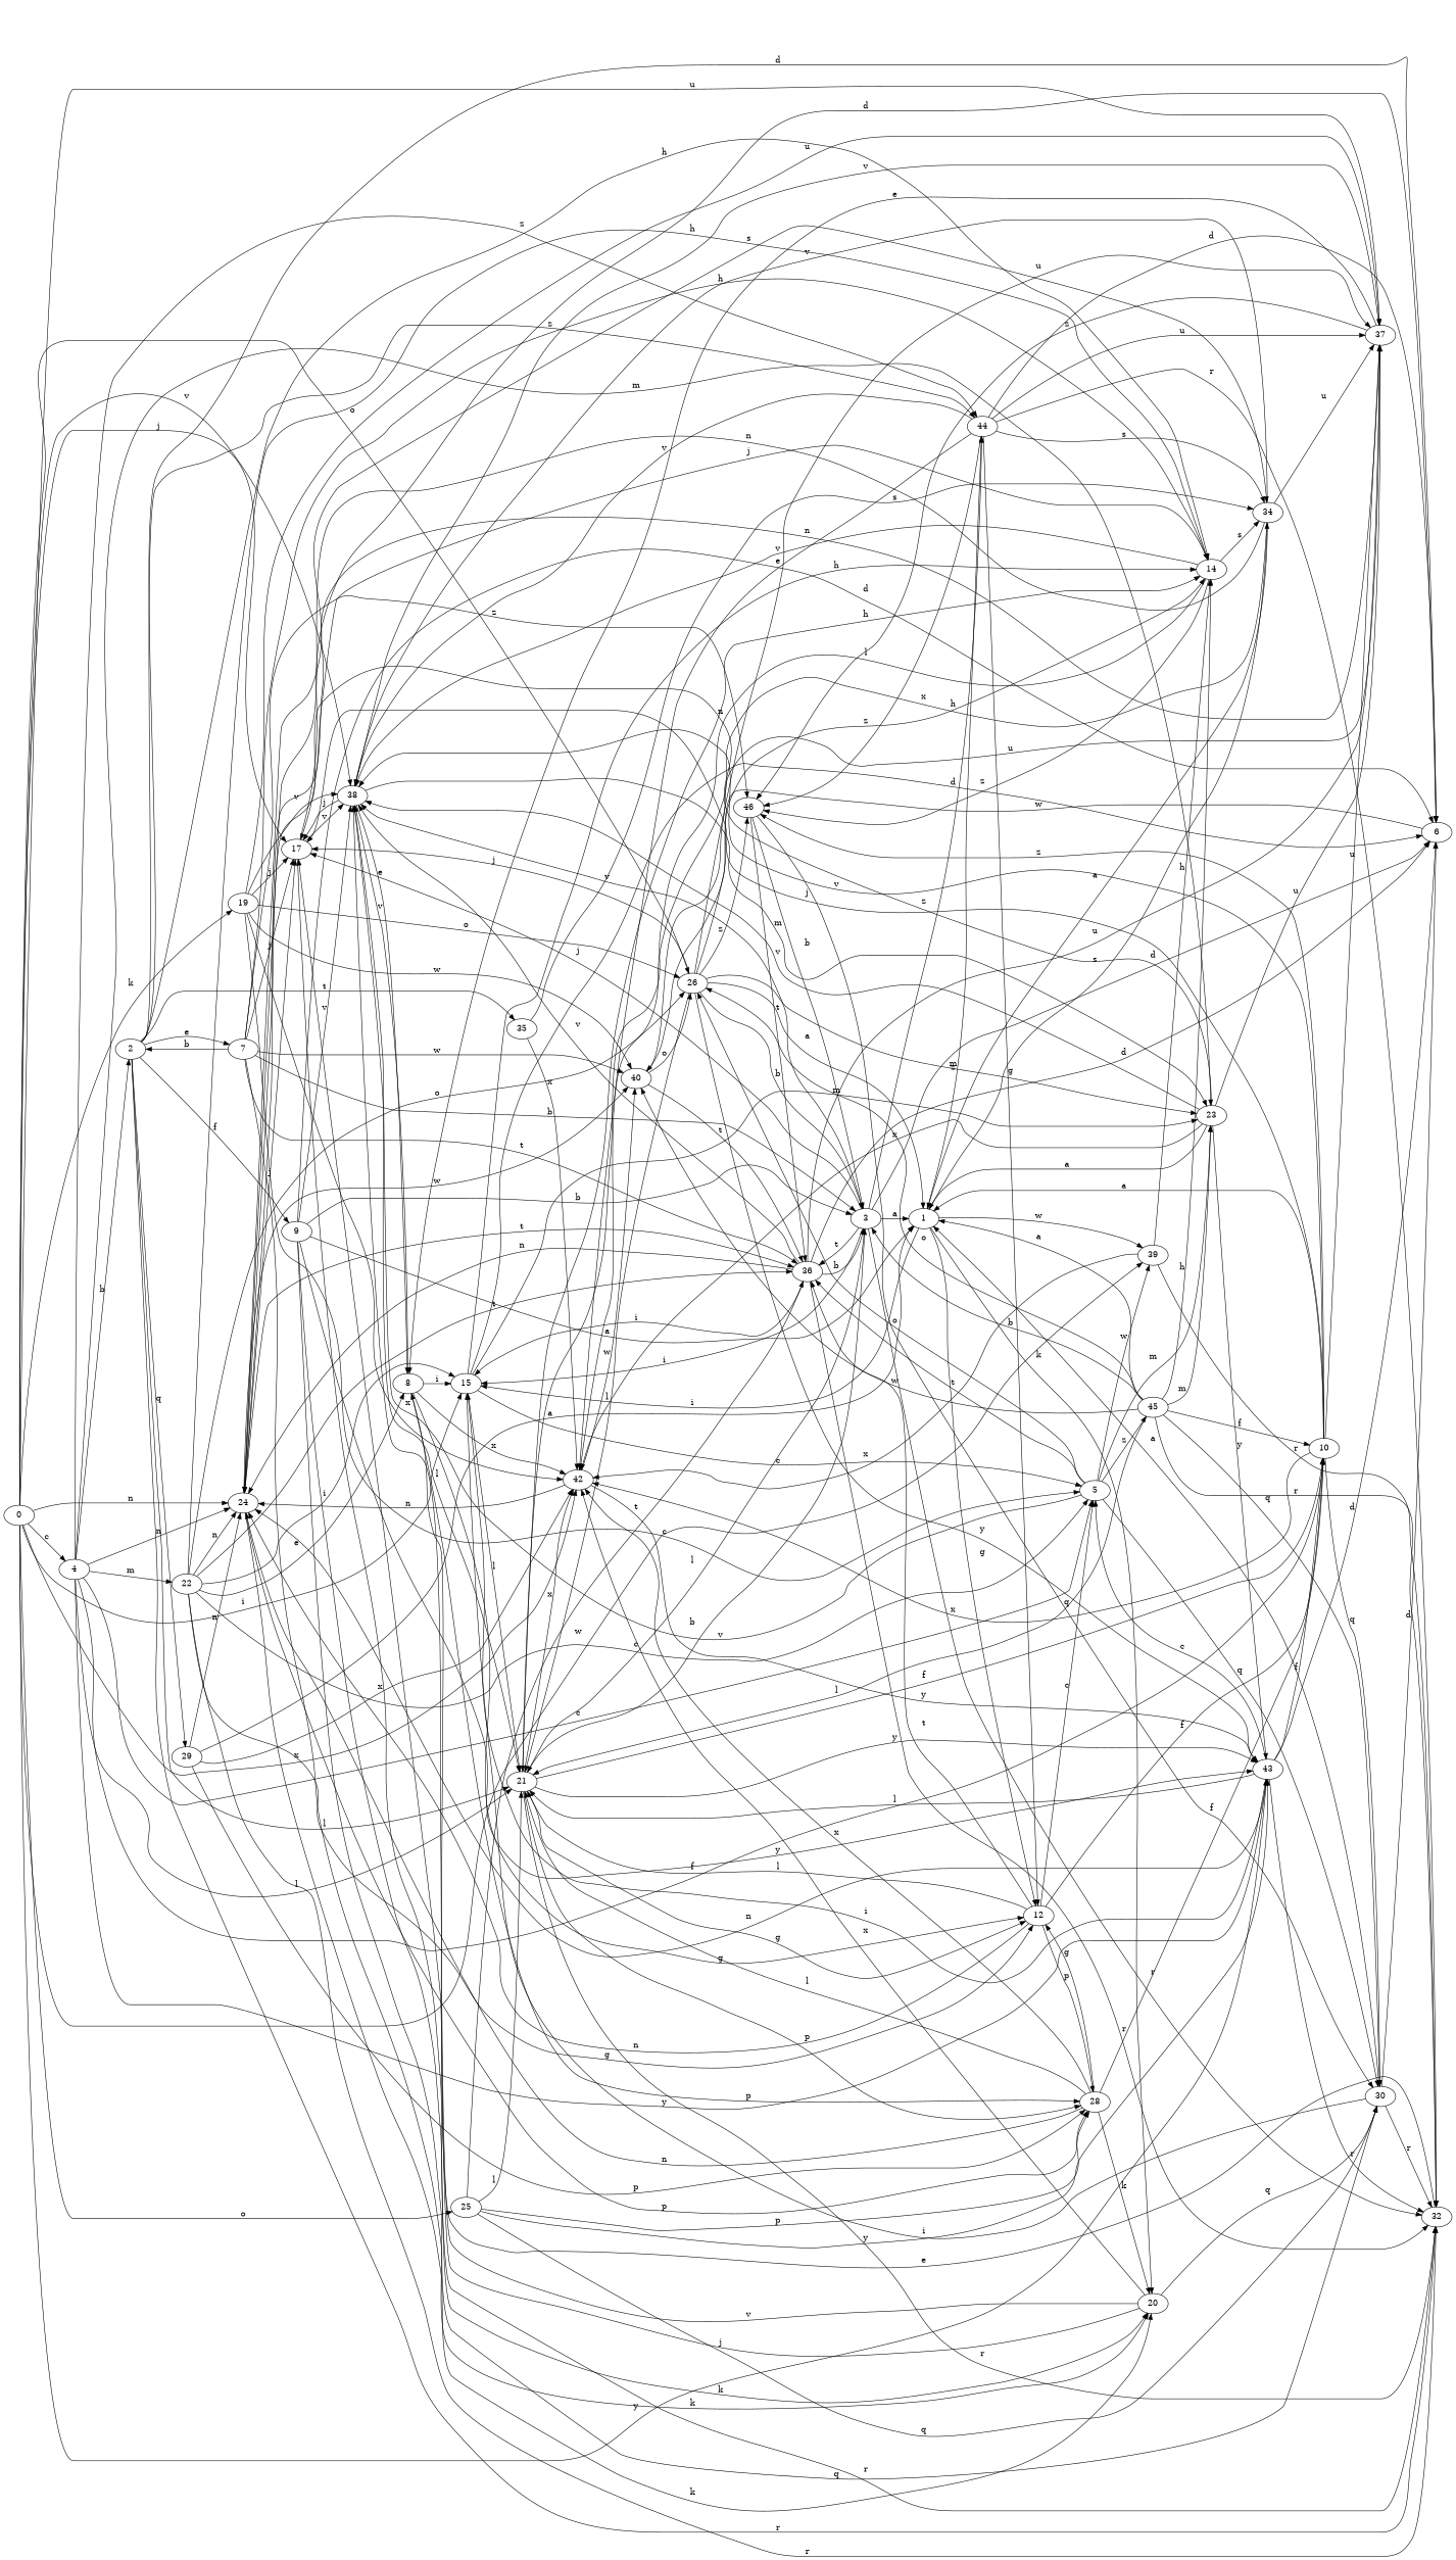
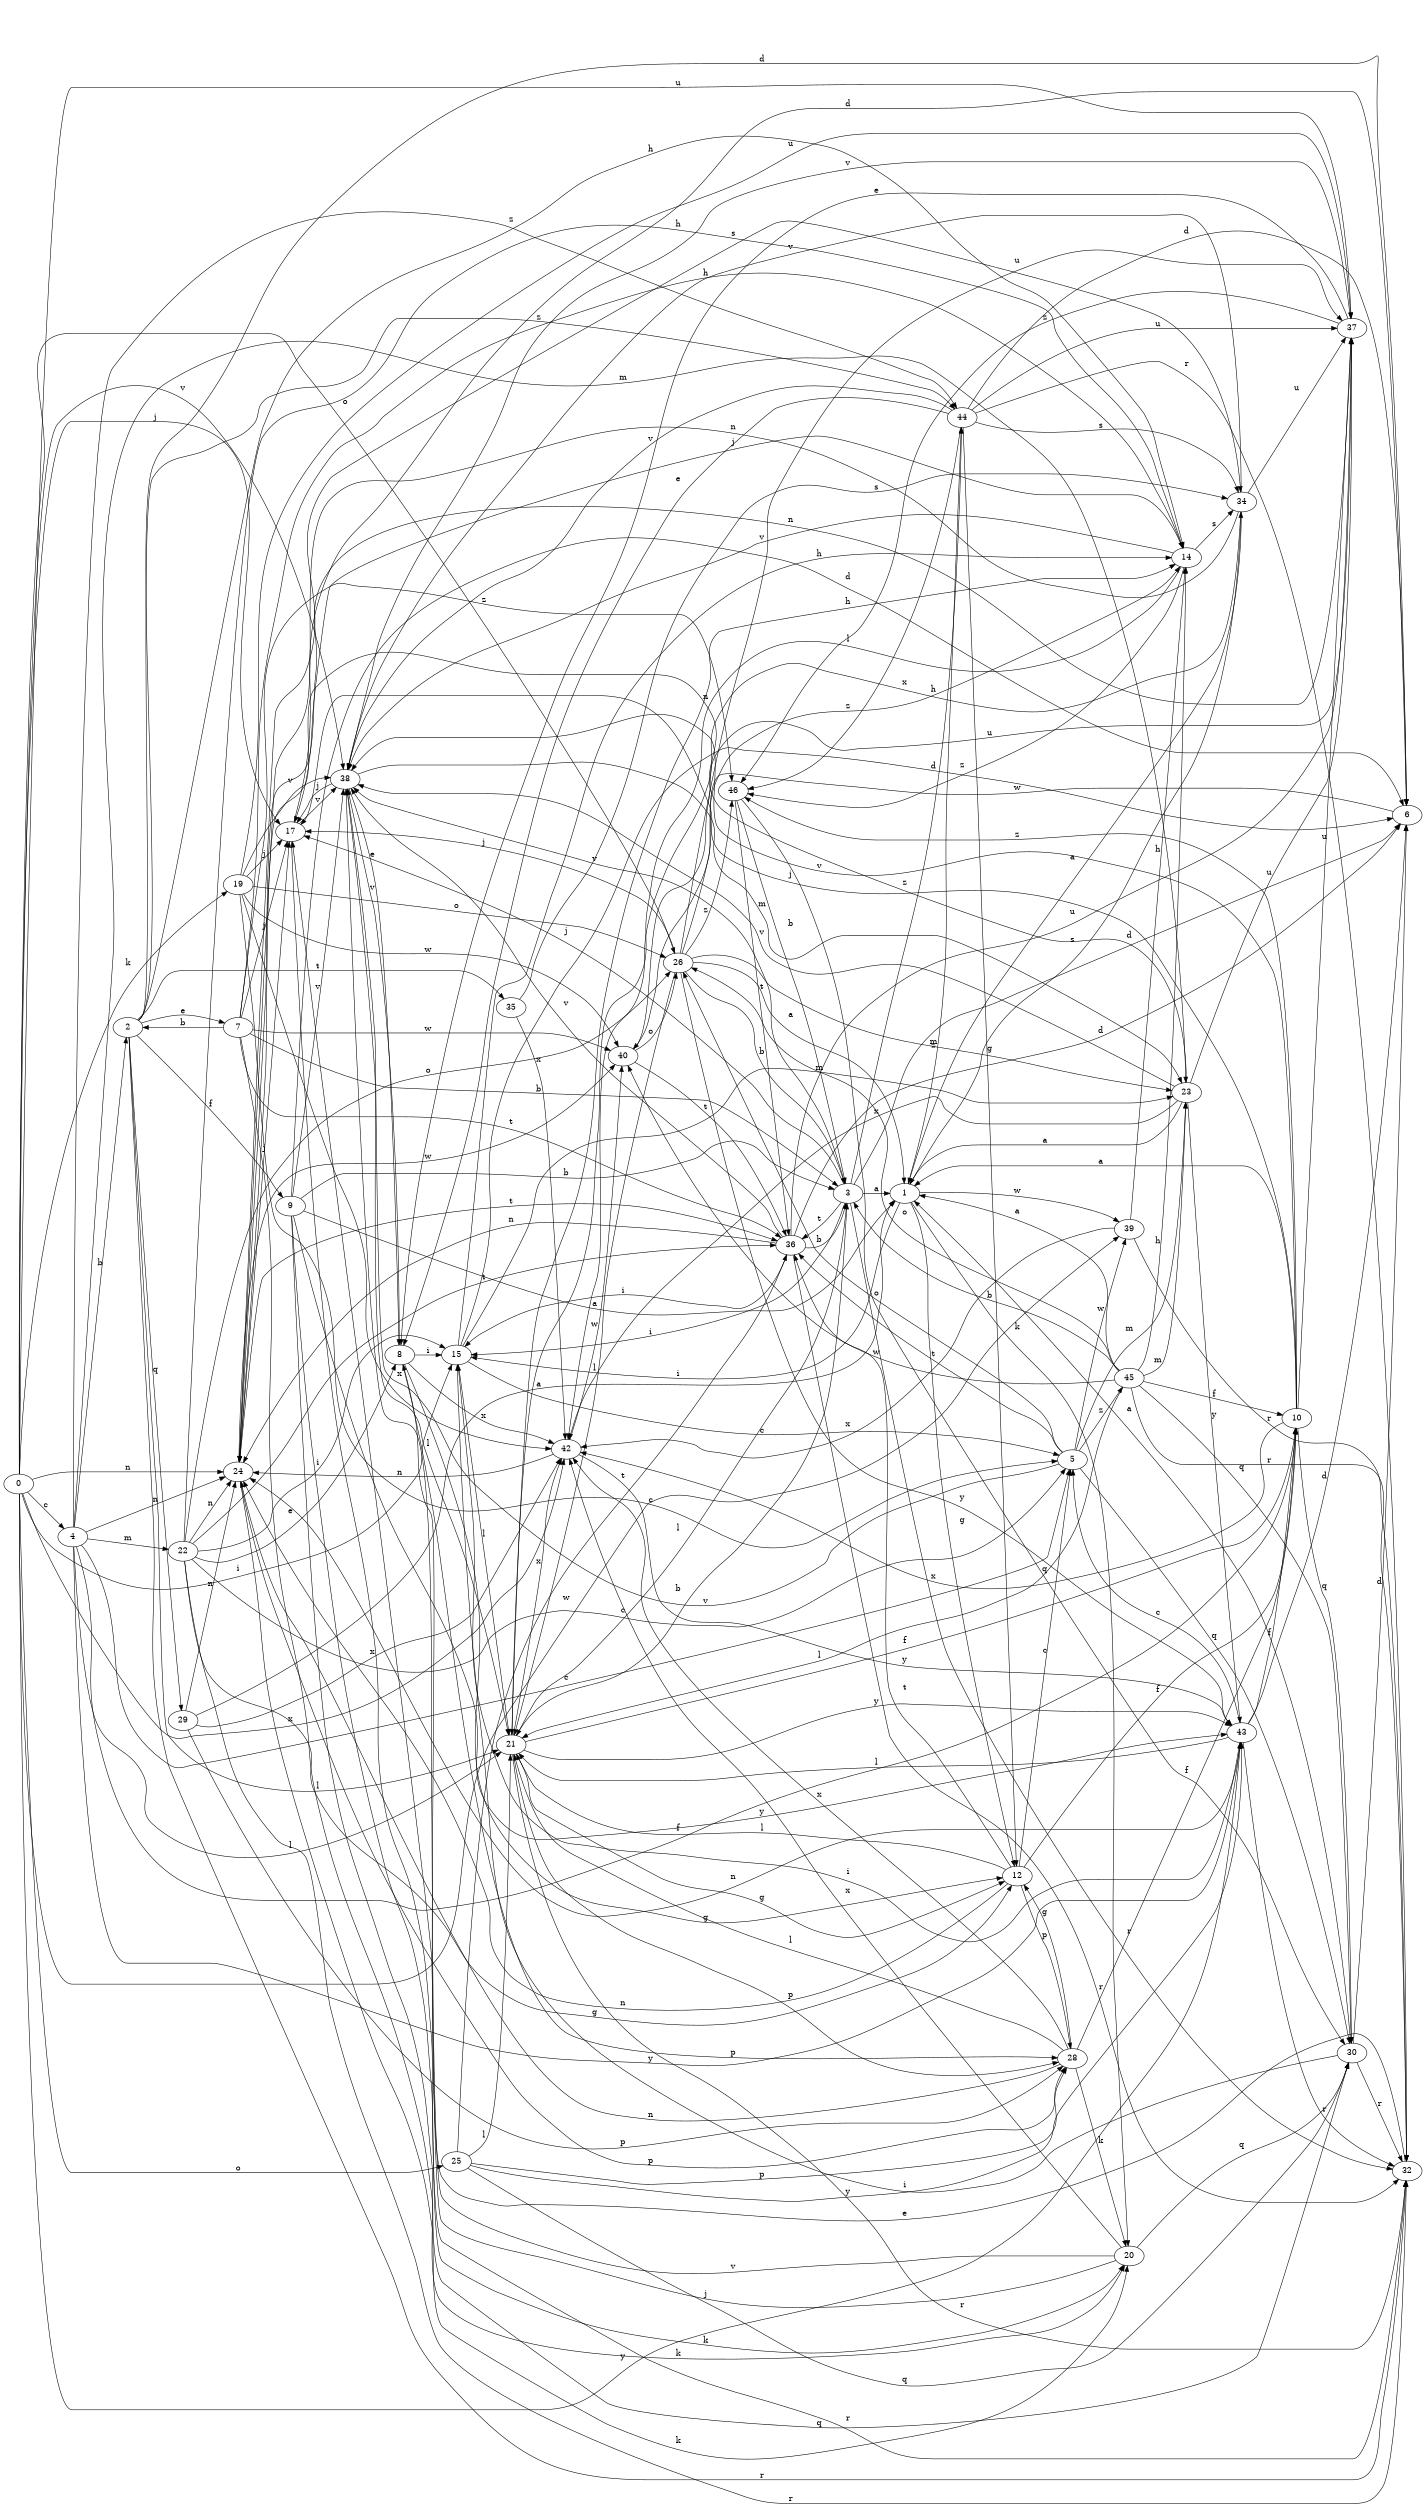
  strict digraph {
    rankdir=LR
    0
    4
    15
    17
    19
    24
    25
    26
    37
    38
    39
    42
    43
    44
    2
    21
    5
    10
    22
    23
    6
    14
    32
    40
    20
    34
    36
    28
    30
    1
    3
    46
    8
    12
    7
    9
    29
    35
    45
    0 -> 4 [label=c]
    0 -> 15 [label=i]
    0 -> 17 [label=j]
    0 -> 19 [label=k]
    0 -> 24 [label=n]
    0 -> 25 [label=o]
    0 -> 26 [label=o]
    0 -> 37 [label=u]
    0 -> 38 [label=v]
    0 -> 39 [label=w]
    0 -> 42 [label=x]
    0 -> 43 [label=y]
    4 -> 24 [label=n]
    4 -> 43 [label=y]
    4 -> 44 [label=z]
    4 -> 2 [label=b]
    4 -> 21 [label=l]
    4 -> 5 [label=c]
    4 -> 10 [label=f]
    4 -> 22 [label=m]
    4 -> 23 [label=m]
    15 -> 21 [label=l]
    15 -> 5 [label=c]
    15 -> 23 [label=m]
    15 -> 6 [label=d]
    15 -> 14 [label=h]
    17 -> 38 [label=v]
    17 -> 6 [label=d]
    17 -> 32 [label=r]
    19 -> 17 [label=j]
    19 -> 26 [label=o]
    19 -> 37 [label=u]
    19 -> 38 [label=v]
    19 -> 42 [label=x]
    19 -> 5 [label=c]
    19 -> 40 [label=w]
    24 -> 17 [label=j]
    24 -> 40 [label=w]
    24 -> 20 [label=k]
    24 -> 34 [label=s]
    24 -> 36 [label=t]
    24 -> 28 [label=p]
    25 -> 43 [label=y]
    25 -> 21 [label=l]
    25 -> 36 [label=t]
    25 -> 28 [label=p]
    25 -> 30 [label=q]
    26 -> 17 [label=j]
    26 -> 37 [label=u]
    26 -> 43 [label=y]
    26 -> 21 [label=l]
    26 -> 23 [label=m]
    26 -> 14 [label=h]
    26 -> 1 [label=a]
    26 -> 3 [label=b]
    26 -> 46 [label=z]
    37 -> 24 [label=n]
    37 -> 38 [label=v]
    37 -> 46 [label=z]
    37 -> 8 [label=e]
    38 -> 17 [label=j]
    38 -> 21 [label=l]
    38 -> 23 [label=m]
    38 -> 8 [label=e]
    39 -> 42 [label=x]
    39 -> 14 [label=h]
    39 -> 32 [label=r]
    42 -> 24 [label=n]
    42 -> 43 [label=y]
    42 -> 40 [label=w]
    43 -> 15 [label=i]
    43 -> 24 [label=n]
    43 -> 21 [label=l]
    43 -> 5 [label=c]
    43 -> 10 [label=f]
    43 -> 6 [label=d]
    43 -> 32 [label=r]
    44 -> 37 [label=u]
    44 -> 38 [label=v]
    44 -> 6 [label=d]
    44 -> 32 [label=r]
    44 -> 34 [label=s]
    44 -> 46 [label=z]
-   44 -> 42 [label=e]
+   44 -> 8 [label=e]
    44 -> 12 [label=g]
    2 -> 44 [label=z]
    2 -> 21 [label=l]
    2 -> 6 [label=d]
    2 -> 14 [label=h]
    2 -> 32 [label=r]
    2 -> 7 [label=e]
    2 -> 9 [label=f]
    2 -> 29 [label=q]
    2 -> 35 [label=t]
    21 -> 42 [label=x]
    21 -> 43 [label=y]
    21 -> 10 [label=f]
    21 -> 14 [label=h]
    21 -> 32 [label=r]
    21 -> 28 [label=p]
    21 -> 3 [label=b]
    21 -> 12 [label=g]
    5 -> 26 [label=o]
    5 -> 38 [label=v]
    5 -> 39 [label=w]
    5 -> 23 [label=m]
    5 -> 36 [label=t]
    5 -> 30 [label=q]
    5 -> 45 [label=z]
    10 -> 17 [label=j]
    10 -> 37 [label=u]
    10 -> 38 [label=v]
    10 -> 42 [label=x]
    10 -> 30 [label=q]
    10 -> 1 [label=a]
    10 -> 46 [label=z]
    22 -> 15 [label=i]
    22 -> 24 [label=n]
    22 -> 26 [label=o]
    22 -> 5 [label=c]
    22 -> 14 [label=h]
    22 -> 32 [label=r]
    22 -> 36 [label=t]
    22 -> 8 [label=e]
    22 -> 12 [label=g]
    23 -> 24 [label=n]
    23 -> 37 [label=u]
    23 -> 38 [label=v]
    23 -> 42 [label=x]
    23 -> 43 [label=y]
    23 -> 1 [label=a]
    6 -> 40 [label=w]
    14 -> 17 [label=j]
    14 -> 38 [label=v]
    14 -> 21 [label=l]
    14 -> 34 [label=s]
    14 -> 46 [label=z]
    32 -> 8 [label=e]
    40 -> 26 [label=o]
    40 -> 37 [label=u]
    40 -> 36 [label=t]
    20 -> 17 [label=j]
    20 -> 38 [label=v]
    20 -> 42 [label=x]
    20 -> 30 [label=q]
    34 -> 24 [label=n]
    34 -> 37 [label=u]
    34 -> 38 [label=v]
    34 -> 42 [label=x]
    34 -> 1 [label=a]
    36 -> 15 [label=i]
    36 -> 24 [label=n]
    36 -> 37 [label=u]
    36 -> 38 [label=v]
    36 -> 6 [label=d]
    36 -> 32 [label=r]
    36 -> 3 [label=b]
    28 -> 24 [label=n]
    28 -> 42 [label=x]
    28 -> 21 [label=l]
    28 -> 10 [label=f]
    28 -> 20 [label=k]
    28 -> 12 [label=g]
    30 -> 15 [label=i]
    30 -> 6 [label=d]
    30 -> 32 [label=r]
    30 -> 1 [label=a]
    1 -> 15 [label=i]
    1 -> 39 [label=w]
    1 -> 44 [label=z]
    1 -> 20 [label=k]
    1 -> 34 [label=s]
    1 -> 12 [label=g]
    3 -> 15 [label=i]
    3 -> 17 [label=j]
    3 -> 38 [label=v]
    3 -> 44 [label=z]
    3 -> 21 [label=l]
    3 -> 6 [label=d]
    3 -> 32 [label=r]
    3 -> 36 [label=t]
    3 -> 1 [label=a]
    46 -> 36 [label=t]
    46 -> 30 [label=q]
    46 -> 3 [label=b]
    8 -> 15 [label=i]
    8 -> 38 [label=v]
    8 -> 42 [label=x]
    8 -> 28 [label=p]
    8 -> 12 [label=g]
    12 -> 24 [label=n]
    12 -> 21 [label=l]
    12 -> 5 [label=c]
    12 -> 10 [label=f]
    12 -> 36 [label=t]
    12 -> 28 [label=p]
    7 -> 17 [label=j]
    7 -> 2 [label=b]
    7 -> 14 [label=h]
    7 -> 40 [label=w]
    7 -> 20 [label=k]
    7 -> 36 [label=t]
    7 -> 3 [label=b]
    7 -> 46 [label=z]
    9 -> 38 [label=v]
    9 -> 43 [label=y]
    9 -> 6 [label=d]
    9 -> 20 [label=k]
    9 -> 30 [label=q]
    9 -> 1 [label=a]
    9 -> 3 [label=b]
    29 -> 24 [label=n]
    29 -> 42 [label=x]
    29 -> 28 [label=p]
    29 -> 1 [label=a]
    35 -> 42 [label=x]
    35 -> 34 [label=s]
    45 -> 26 [label=o]
    45 -> 21 [label=l]
    45 -> 10 [label=f]
    45 -> 23 [label=m]
    45 -> 14 [label=h]
    45 -> 32 [label=r]
    45 -> 40 [label=w]
    45 -> 30 [label=q]
    45 -> 1 [label=a]
    45 -> 3 [label=b]
  }
